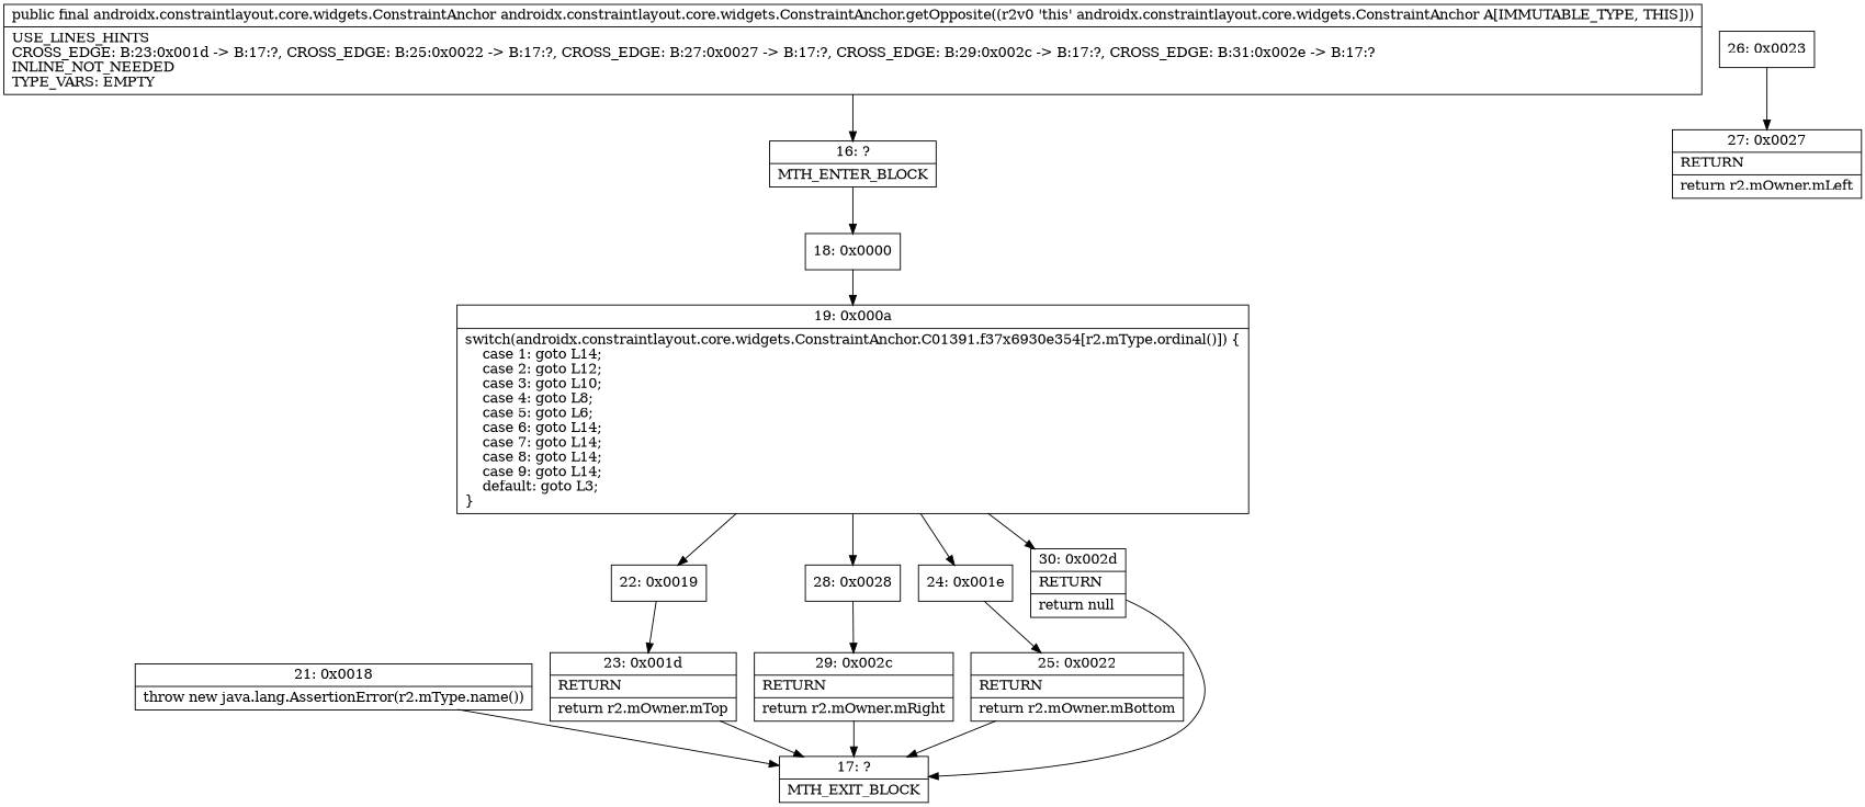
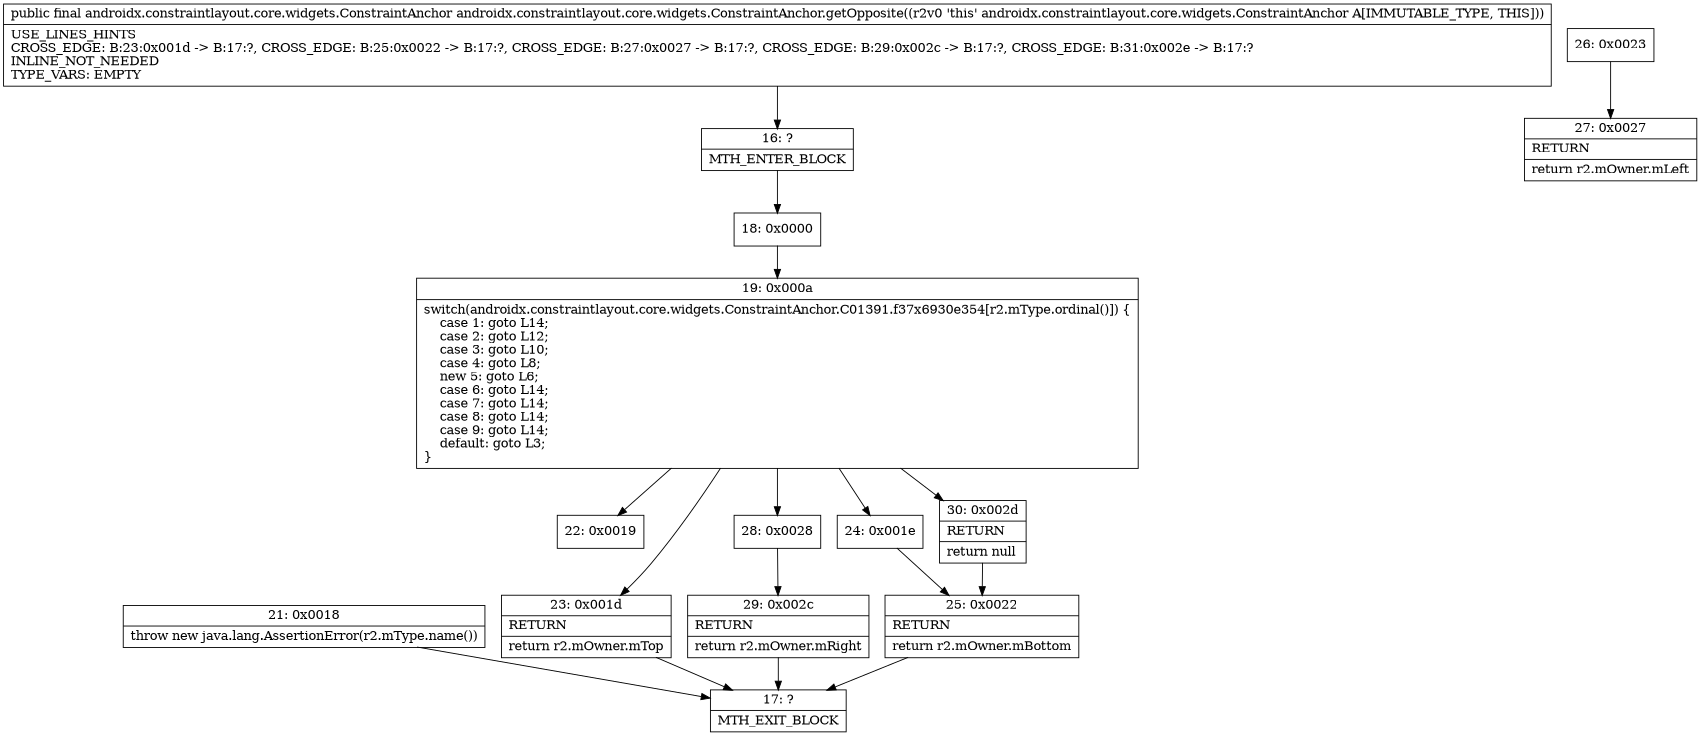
  digraph {
    node [shape=record]
    n1 [label="{16\:\ ?|MTH_ENTER_BLOCK\l}"]
    n2 [label="{18\:\ 0x0000}"]
-   n3 [label="{19\:\ 0x000a|switch(androidx.constraintlayout.core.widgets.ConstraintAnchor.C01391.f37x6930e354[r2.mType.ordinal()]) \{\l    case 1: goto L14;\l    case 2: goto L12;\l    case 3: goto L10;\l    case 4: goto L8;\l    case 5: goto L6;\l    case 6: goto L14;\l    case 7: goto L14;\l    case 8: goto L14;\l    case 9: goto L14;\l    default: goto L3;\l\}\l}"]
+   n3 [label="{19\:\ 0x000a|switch(androidx.constraintlayout.core.widgets.ConstraintAnchor.C01391.f37x6930e354[r2.mType.ordinal()]) \{\l    case 1: goto L14;\l    case 2: goto L12;\l    case 3: goto L10;\l    case 4: goto L8;\l    new 5: goto L6;\l    case 6: goto L14;\l    case 7: goto L14;\l    case 8: goto L14;\l    case 9: goto L14;\l    default: goto L3;\l\}\l}"]
    n4 [label="{22\:\ 0x0019}"]
    n5 [label="{24\:\ 0x001e}"]
    n6 [label="{28\:\ 0x0028}"]
    n7 [label="{30\:\ 0x002d|RETURN\l|return null\l}"]
    n8 [label="{23\:\ 0x001d|RETURN\l|return r2.mOwner.mTop\l}"]
    n9 [label="{25\:\ 0x0022|RETURN\l|return r2.mOwner.mBottom\l}"]
    n10 [label="{26\:\ 0x0023}"]
    n11 [label="{27\:\ 0x0027|RETURN\l|return r2.mOwner.mLeft\l}"]
    n12 [label="{29\:\ 0x002c|RETURN\l|return r2.mOwner.mRight\l}"]
    n13 [label="{17\:\ ?|MTH_EXIT_BLOCK\l}"]
    n14 [label="{21\:\ 0x0018|throw new java.lang.AssertionError(r2.mType.name())\l}"]
    n15 [label="{public final androidx.constraintlayout.core.widgets.ConstraintAnchor androidx.constraintlayout.core.widgets.ConstraintAnchor.getOpposite((r2v0 'this' androidx.constraintlayout.core.widgets.ConstraintAnchor A[IMMUTABLE_TYPE, THIS]))  | USE_LINES_HINTS\lCROSS_EDGE: B:23:0x001d \-\> B:17:?, CROSS_EDGE: B:25:0x0022 \-\> B:17:?, CROSS_EDGE: B:27:0x0027 \-\> B:17:?, CROSS_EDGE: B:29:0x002c \-\> B:17:?, CROSS_EDGE: B:31:0x002e \-\> B:17:?\lINLINE_NOT_NEEDED\lTYPE_VARS: EMPTY\l}"]
    n1 -> n2
    n2 -> n3
    n3 -> n4
    n3 -> n5
    n3 -> n6
    n3 -> n7
-   n4 -> n8
+   n3 -> n8
    n5 -> n9
    n6 -> n12
-   n7 -> n13
+   n7 -> n9
    n8 -> n13
    n9 -> n13
    n10 -> n11
    n12 -> n13
    n14 -> n13
    n15 -> n1
  }
